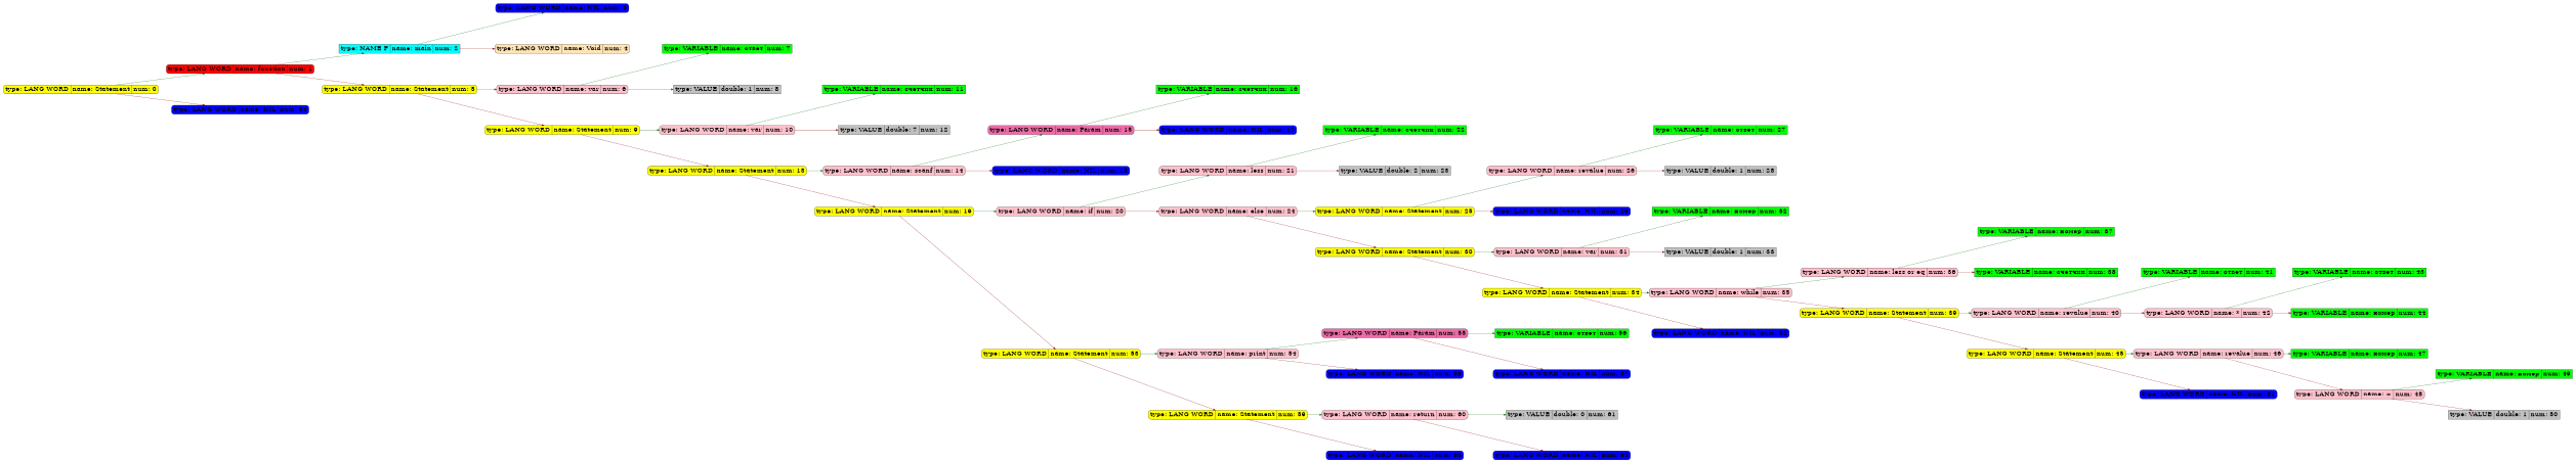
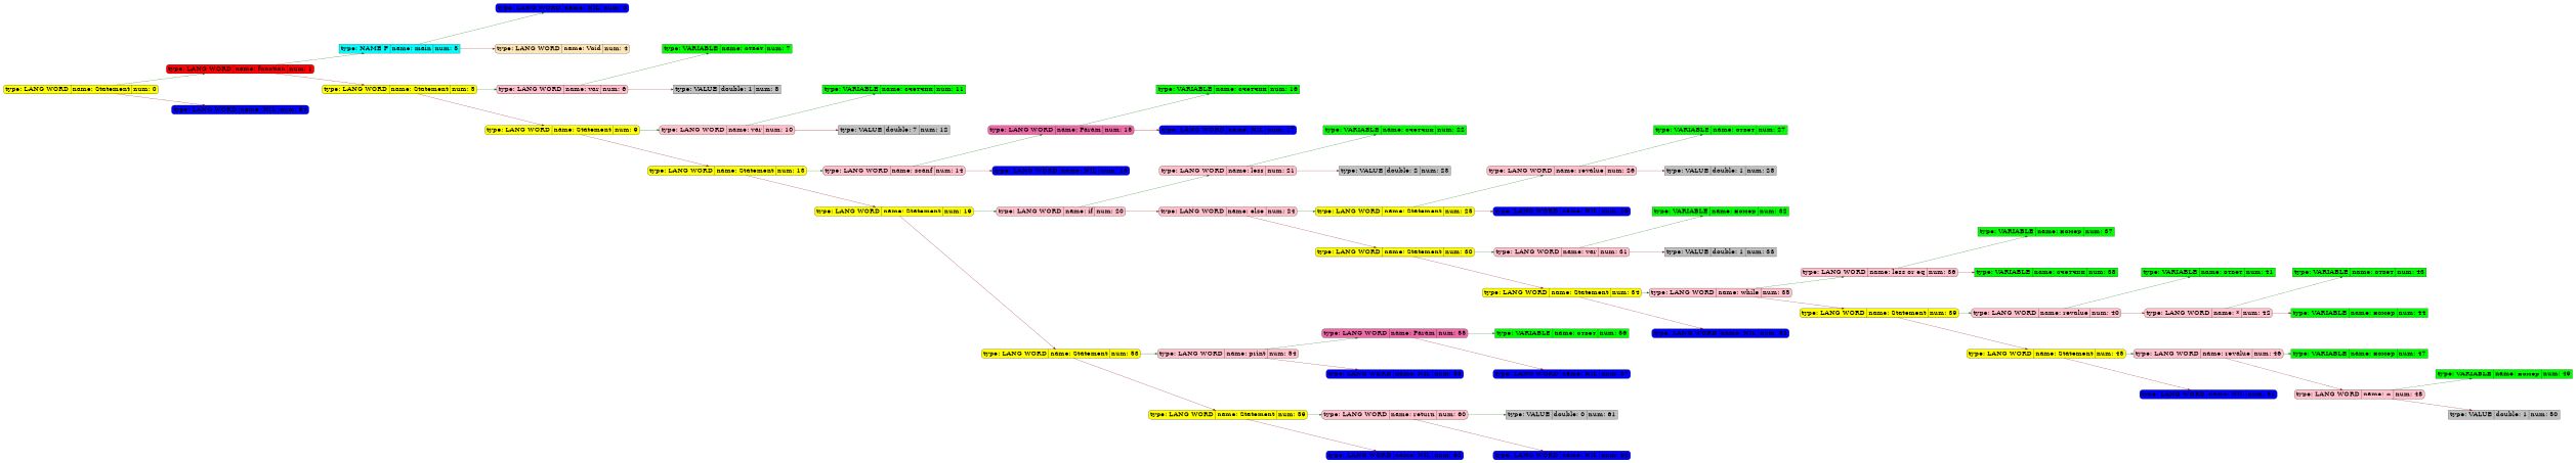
  digraph {
    nodesep=2
    rankdir=LR
    node [fillcolor=pink fontsize=30 shape=record style="rounded, filled"]
    edge [color=darkgreen]
    n1 [fillcolor=yellow label="{type: LANG WORD | name: Statement   | num: 0}"]
    n2 [fillcolor=red label="{type: LANG WORD | name: function   | num: 1}"]
    n3 [fillcolor=blue1 label="{type: LANG WORD | name: NIL   | num: 64}"]
-   n4 [fillcolor=cyan label="{type: NAME F | name: main | num: 2}" style=filled]
+   n4 [fillcolor=cyan label="{type: NAME F | name: main | num: 5}" style=filled]
    n5 [fillcolor=yellow label="{type: LANG WORD | name: Statement   | num: 5}"]
    n6 [fillcolor=blue1 label="{type: LANG WORD | name: NIL   | num: 3}"]
    n7 [fillcolor=moccasin label="{type: LANG WORD | name: Void   | num: 4}"]
    n8 [label="{type: LANG WORD | name: var   | num: 6}"]
    n9 [fillcolor=yellow label="{type: LANG WORD | name: Statement   | num: 9}"]
    n10 [fillcolor=green label="{type: VARIABLE | name: ответ | num: 7}" style=filled]
    n11 [fillcolor=grey label="{type: VALUE | double: 1 | num: 8}" style=filled]
    n12 [label="{type: LANG WORD | name: var   | num: 10}"]
    n13 [fillcolor=yellow label="{type: LANG WORD | name: Statement   | num: 13}"]
    n14 [fillcolor=green label="{type: VARIABLE | name: счетчик | num: 11}" style=filled]
    n15 [fillcolor=grey label="{type: VALUE | double: 7 | num: 12}" style=filled]
    n16 [label="{type: LANG WORD | name: scanf   | num: 14}"]
    n17 [fillcolor=yellow label="{type: LANG WORD | name: Statement   | num: 19}"]
    n18 [fillcolor=hotpink2 label="{type: LANG WORD | name: Param   | num: 15}"]
    n19 [fillcolor=blue1 label="{type: LANG WORD | name: NIL   | num: 18}"]
    n20 [fillcolor=green label="{type: VARIABLE | name: счетчик | num: 16}" style=filled]
    n21 [fillcolor=blue1 label="{type: LANG WORD | name: NIL   | num: 17}"]
    n22 [label="{type: LANG WORD | name: if   | num: 20}"]
    n23 [fillcolor=yellow label="{type: LANG WORD | name: Statement   | num: 53}"]
    n24 [label="{type: LANG WORD | name: less   | num: 21}"]
    n25 [label="{type: LANG WORD | name: else   | num: 24}"]
    n26 [fillcolor=green label="{type: VARIABLE | name: счетчик | num: 22}" style=filled]
    n27 [fillcolor=grey label="{type: VALUE | double: 2 | num: 23}" style=filled]
    n28 [fillcolor=yellow label="{type: LANG WORD | name: Statement   | num: 25}"]
    n29 [fillcolor=yellow label="{type: LANG WORD | name: Statement   | num: 30}"]
    n30 [label="{type: LANG WORD | name: revalue   | num: 26}"]
    n31 [fillcolor=blue1 label="{type: LANG WORD | name: NIL   | num: 29}"]
    n32 [fillcolor=green label="{type: VARIABLE | name: ответ | num: 27}" style=filled]
    n33 [fillcolor=grey label="{type: VALUE | double: 1 | num: 28}" style=filled]
    n34 [label="{type: LANG WORD | name: var   | num: 31}"]
    n35 [fillcolor=yellow label="{type: LANG WORD | name: Statement   | num: 34}"]
    n36 [fillcolor=green label="{type: VARIABLE | name: номер | num: 32}" style=filled]
    n37 [fillcolor=grey label="{type: VALUE | double: 1 | num: 33}" style=filled]
    n38 [label="{type: LANG WORD | name: while   | num: 35}"]
    n39 [fillcolor=blue1 label="{type: LANG WORD | name: NIL   | num: 52}"]
    n40 [label="{type: LANG WORD | name: less or eq   | num: 36}"]
    n41 [fillcolor=yellow label="{type: LANG WORD | name: Statement   | num: 39}"]
    n42 [fillcolor=green label="{type: VARIABLE | name: номер | num: 37}" style=filled]
    n43 [fillcolor=green label="{type: VARIABLE | name: счетчик | num: 38}" style=filled]
    n44 [label="{type: LANG WORD | name: revalue   | num: 40}"]
    n45 [fillcolor=yellow label="{type: LANG WORD | name: Statement   | num: 45}"]
    n46 [fillcolor=green label="{type: VARIABLE | name: ответ | num: 41}" style=filled]
    n47 [label="{type: LANG WORD | name: *   | num: 42}"]
    n48 [fillcolor=green label="{type: VARIABLE | name: ответ | num: 43}" style=filled]
    n49 [fillcolor=green label="{type: VARIABLE | name: номер | num: 44}" style=filled]
    n50 [label="{type: LANG WORD | name: revalue   | num: 46}"]
    n51 [fillcolor=blue1 label="{type: LANG WORD | name: NIL   | num: 51}"]
    n52 [fillcolor=green label="{type: VARIABLE | name: номер | num: 47}" style=filled]
    n53 [label="{type: LANG WORD | name: +   | num: 48}"]
    n54 [fillcolor=green label="{type: VARIABLE | name: номер | num: 49}" style=filled]
    n55 [fillcolor=grey label="{type: VALUE | double: 1 | num: 50}" style=filled]
    n56 [label="{type: LANG WORD | name: print   | num: 54}"]
    n57 [fillcolor=yellow label="{type: LANG WORD | name: Statement   | num: 59}"]
    n58 [fillcolor=hotpink2 label="{type: LANG WORD | name: Param   | num: 55}"]
    n59 [fillcolor=blue1 label="{type: LANG WORD | name: NIL   | num: 58}"]
    n60 [fillcolor=green label="{type: VARIABLE | name: ответ | num: 56}" style=filled]
    n61 [fillcolor=blue1 label="{type: LANG WORD | name: NIL   | num: 57}"]
    n62 [label="{type: LANG WORD | name: return   | num: 60}"]
    n63 [fillcolor=blue1 label="{type: LANG WORD | name: NIL   | num: 63}"]
    n64 [fillcolor=grey label="{type: VALUE | double: 0 | num: 61}" style=filled]
    n65 [fillcolor=blue1 label="{type: LANG WORD | name: NIL   | num: 62}"]
    n1 -> n2
    n1 -> n3 [color=darkred]
    n2 -> n4
    n2 -> n5 [color=darkred]
    n4 -> n6
    n4 -> n7 [color=darkred]
    n5 -> n8
    n5 -> n9 [color=darkred]
    n8 -> n10
    n8 -> n11 [color=darkred]
    n9 -> n12
    n9 -> n13 [color=darkred]
    n12 -> n14
    n12 -> n15 [color=darkred]
    n13 -> n16
    n13 -> n17 [color=darkred]
    n16 -> n18
    n16 -> n19 [color=darkred]
    n17 -> n22
    n17 -> n23 [color=darkred]
    n18 -> n20
    n18 -> n21 [color=darkred]
    n22 -> n24
    n22 -> n25 [color=darkred]
    n23 -> n56
    n23 -> n57 [color=darkred]
    n24 -> n26
    n24 -> n27 [color=darkred]
    n25 -> n28
    n25 -> n29 [color=darkred]
    n28 -> n30
    n28 -> n31 [color=darkred]
    n29 -> n34
    n29 -> n35 [color=darkred]
    n30 -> n32
    n30 -> n33 [color=darkred]
    n34 -> n36
    n34 -> n37 [color=darkred]
    n35 -> n38
    n35 -> n39 [color=darkred]
    n38 -> n40
    n38 -> n41 [color=darkred]
    n40 -> n42
    n40 -> n43 [color=darkred]
    n41 -> n44
    n41 -> n45 [color=darkred]
    n44 -> n46
    n44 -> n47 [color=darkred]
    n45 -> n50
    n45 -> n51 [color=darkred]
    n47 -> n48
    n47 -> n49 [color=darkred]
    n50 -> n52
    n50 -> n53 [color=darkred]
    n53 -> n54
    n53 -> n55 [color=darkred]
    n56 -> n58
    n56 -> n59 [color=darkred]
    n57 -> n62
    n57 -> n63 [color=darkred]
    n58 -> n60
    n58 -> n61 [color=darkred]
    n62 -> n64
    n62 -> n65 [color=darkred]
  }
